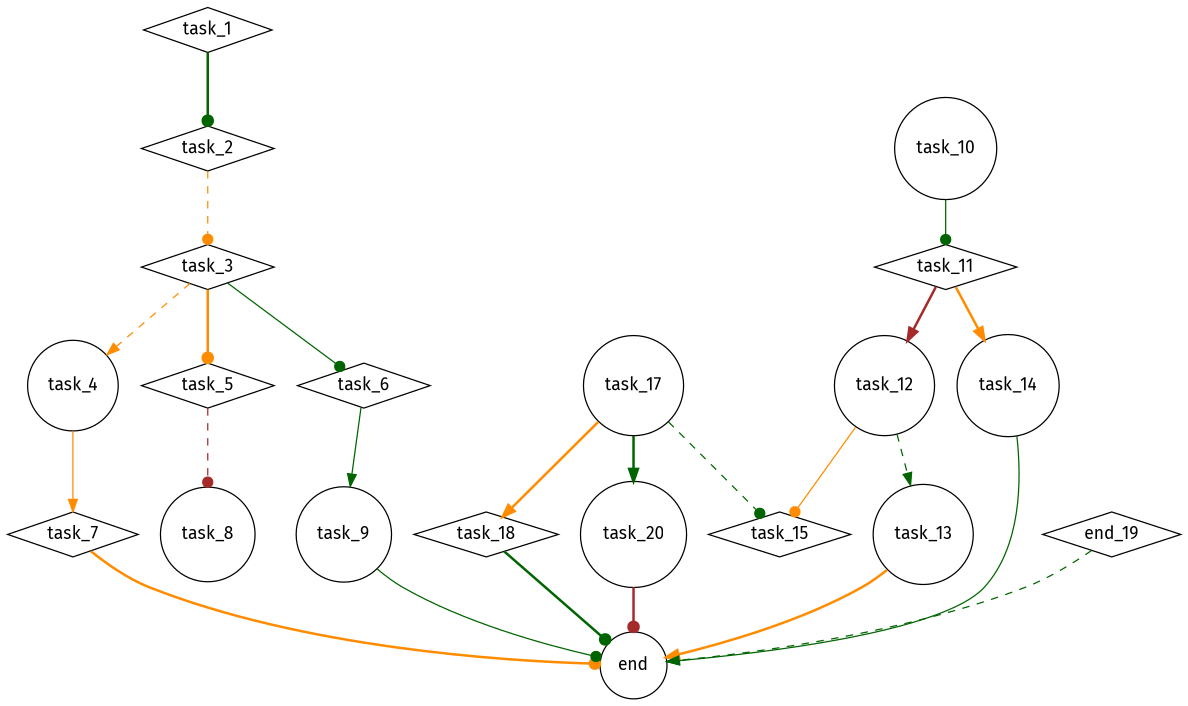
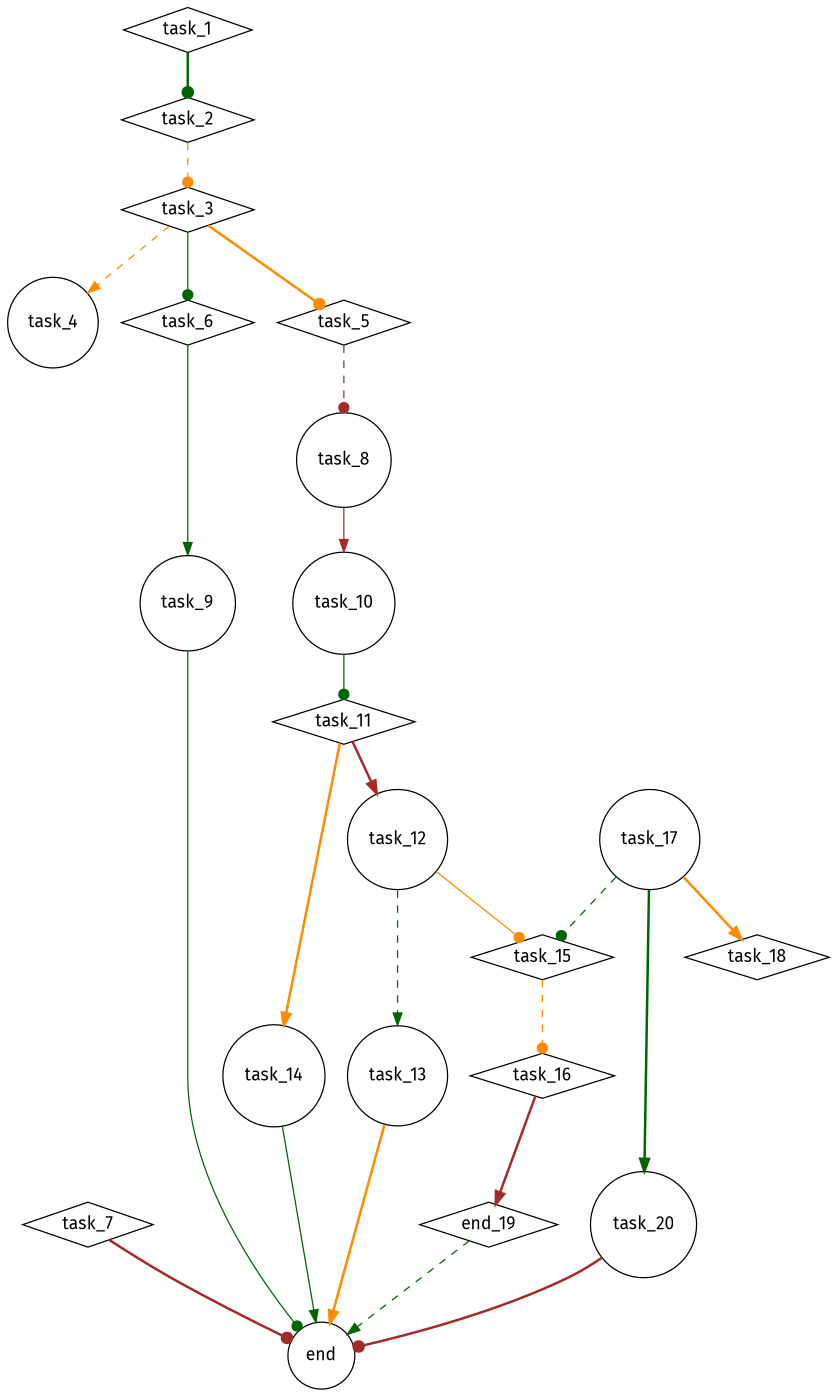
  digraph {
    fontname="Fira Sans"
    node [fontname="Fira Sans" shape=diamond]
    edge [arrowhead=dot color=darkgreen fontname="Fira Sans" style=bold]
    task_1
    task_2
    task_3
    task_4 [shape=circle]
    task_5
    task_6
    task_7
    task_8 [shape=circle]
    task_9 [shape=circle]
    end [shape=circle]
    task_10 [shape=circle]
    task_11
    task_12 [shape=circle]
    task_14 [shape=circle]
    task_13 [shape=circle]
    task_15
+   task_16
    n18 [label=end_19]
    task_17 [shape=circle]
    task_18
    task_20 [shape=circle]
    task_1 -> task_2
    task_2 -> task_3 [color=darkorange style=dashed]
    task_3 -> task_4 [arrowhead=normal color=darkorange style=dashed]
    task_3 -> task_5 [color=darkorange]
    task_3 -> task_6 [style=solid]
-   task_4 -> task_7 [arrowhead=normal color=darkorange style=solid]
    task_5 -> task_8 [color=brown style=dashed]
    task_6 -> task_9 [arrowhead=normal style=solid]
-   task_7 -> end [color=darkorange]
+   task_7 -> end [color=brown]
+   task_8 -> task_10 [arrowhead=normal color=brown style=solid]
    task_9 -> end [style=solid]
    task_10 -> task_11 [style=solid]
    task_11 -> task_12 [arrowhead=normal color=brown]
    task_11 -> task_14 [arrowhead=normal color=darkorange]
    task_12 -> task_13 [arrowhead=normal style=dashed]
    task_12 -> task_15 [color=darkorange style=solid]
    task_14 -> end [arrowhead=normal style=solid]
    task_13 -> end [arrowhead=normal color=darkorange]
+   task_15 -> task_16 [color=darkorange style=dashed]
+   task_16 -> n18 [arrowhead=normal color=brown]
    n18 -> end [arrowhead=normal style=dashed]
    task_17 -> task_15 [style=dashed]
    task_17 -> task_18 [arrowhead=normal color=darkorange]
    task_17 -> task_20 [arrowhead=normal]
-   task_18 -> end
    task_20 -> end [color=brown]
  }
